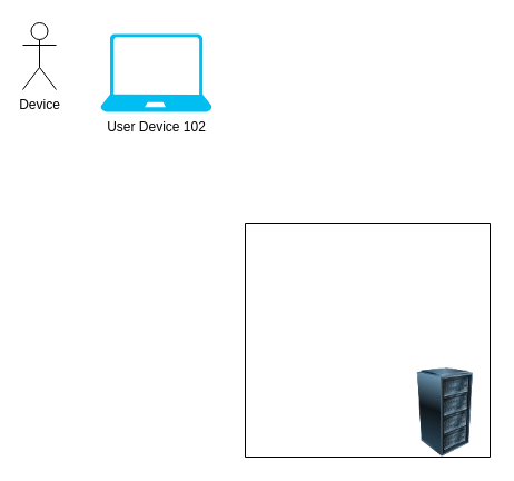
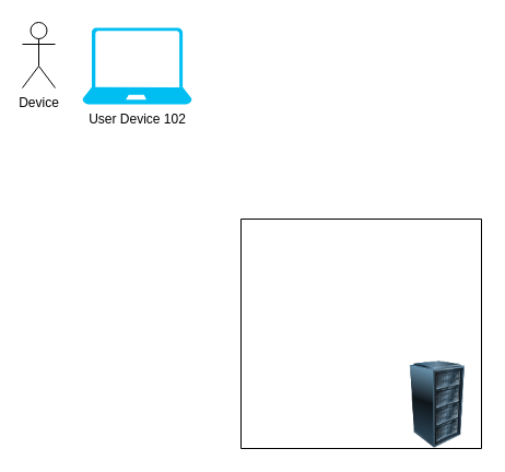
  <mxCell id="0" />
  <mxCell id="1" parent="0" />
  <mxCell id="2" value="Device" style="shape=umlActor;verticalLabelPosition=bottom;verticalAlign=top;html=1;outlineConnect=0;" vertex="1" parent="1"><mxGeometry x="20" y="20" width="30" height="60" as="geometry" /></mxCell>
- <mxCell id="3" value="User Device 102&lt;div&gt;&lt;br&gt;&lt;/div&gt;" style="verticalLabelPosition=bottom;html=1;verticalAlign=top;align=center;strokeColor=none;fillColor=#00BEF2;shape=mxgraph.azure.laptop;pointerEvents=1;" vertex="1" parent="1"><mxGeometry x="90" y="30" width="100" height="70" as="geometry" /></mxCell>
+ <mxCell id="3" value="User Device 102&lt;div&gt;&lt;br&gt;&lt;/div&gt;" style="verticalLabelPosition=bottom;html=1;verticalAlign=top;align=center;strokeColor=none;fillColor=#00BEF2;shape=mxgraph.azure.laptop;pointerEvents=1;" vertex="1" parent="1"><mxGeometry x="75" y="25" width="100" height="70" as="geometry" /></mxCell>
  <mxCell id="4" value="" style="swimlane;startSize=0;" vertex="1" parent="1"><mxGeometry x="220" y="200" width="220" height="210" as="geometry" /></mxCell>
  <mxCell id="5" value="" style="image;html=1;image=img/lib/clip_art/computers/Server_Rack_128x128.png" vertex="1" parent="4"><mxGeometry x="140" y="130" width="80" height="80" as="geometry" /></mxCell>
